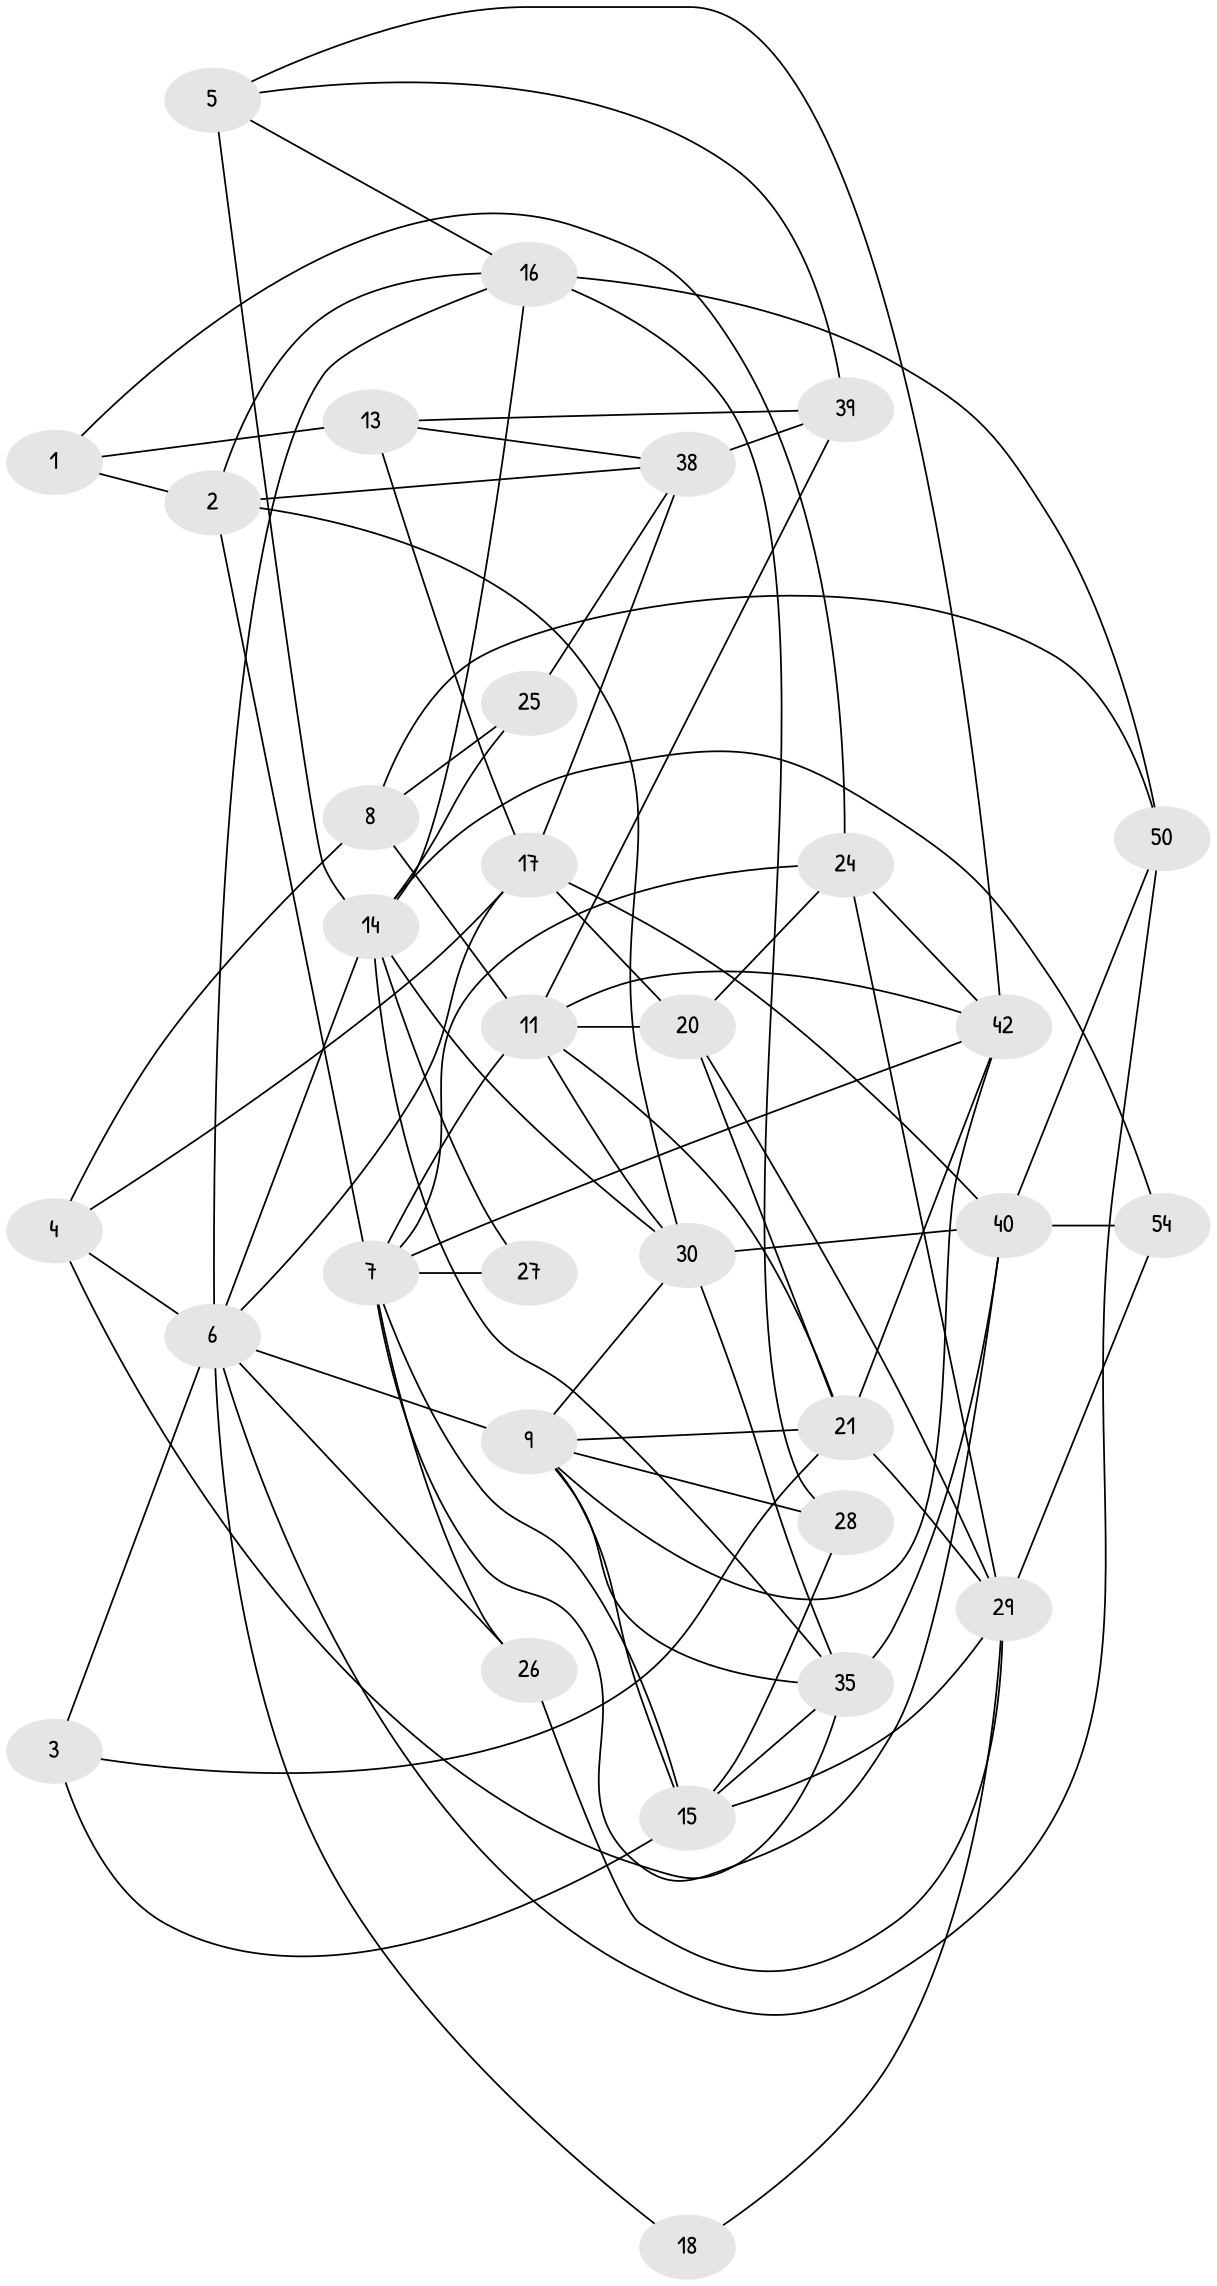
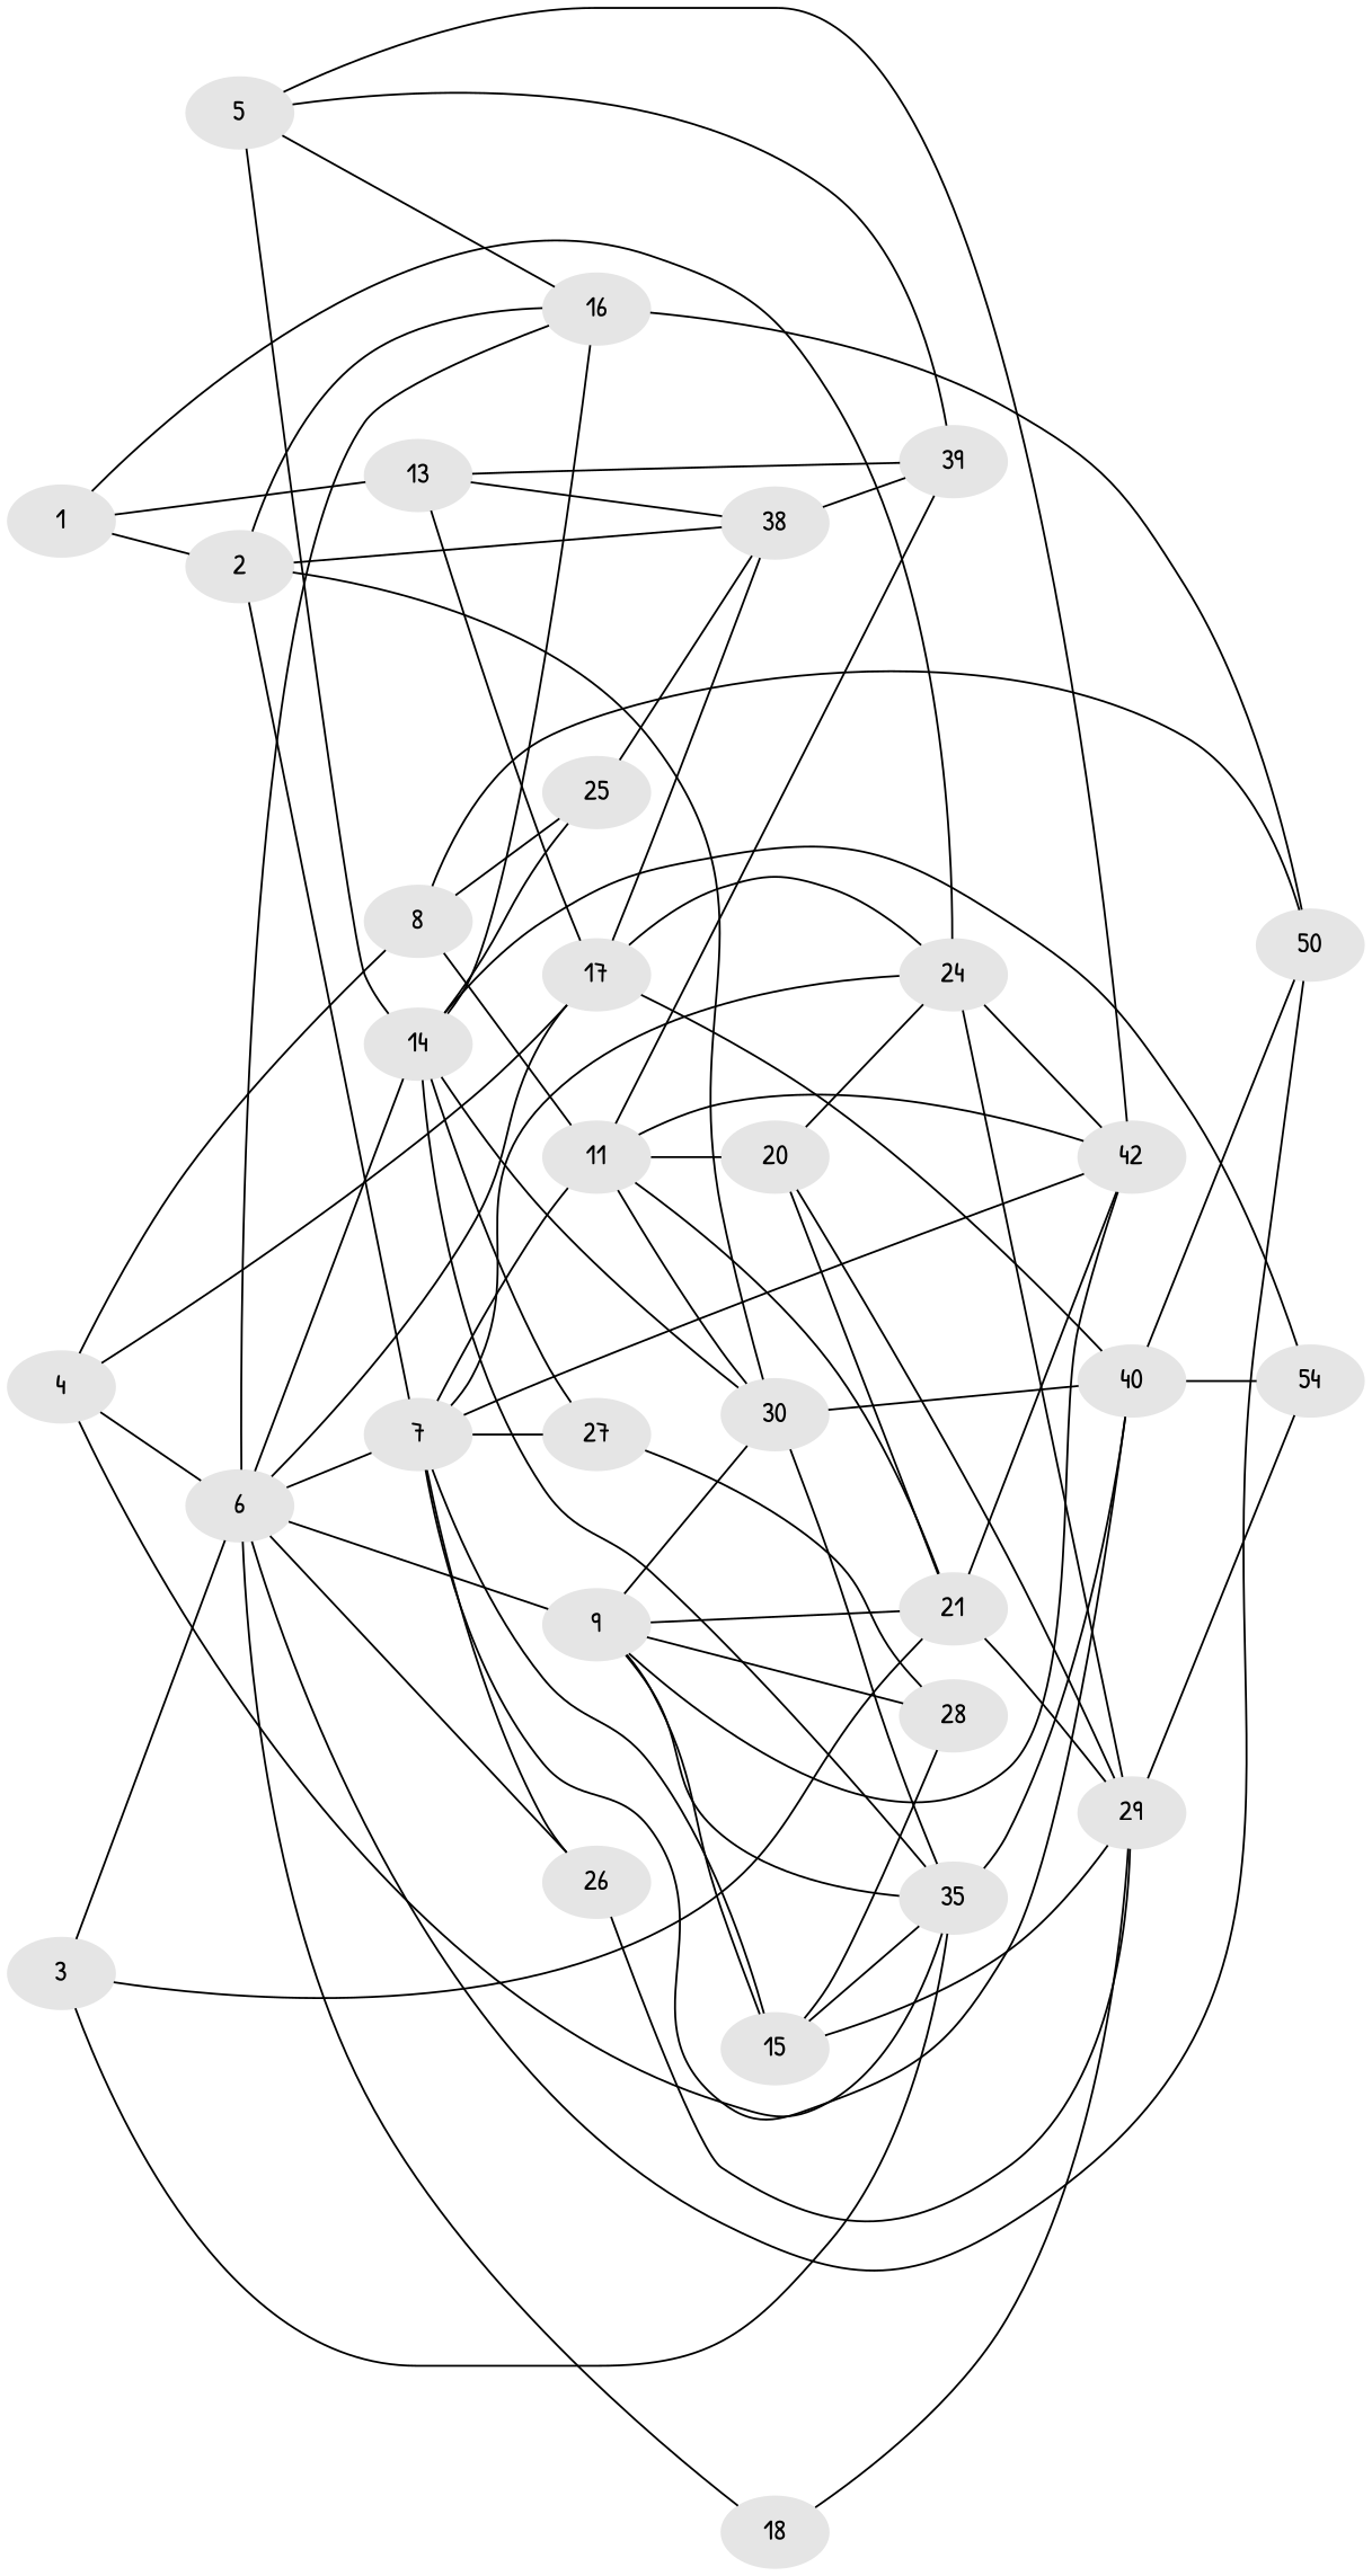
  graph {
    fontname="Patrick Hand"
    rankdir=LR
    node [color=gray90 fontname="Patrick Hand" style=filled]
    edge [fontname="Patrick Hand"]
    1 [super="+12"]
    2 [super="+33"]
    13 [super="+45"]
    24 [super="+53"]
    7 [super="+23"]
    16 [super="+51"]
    30 [super="+36"]
    38 [super="+52"]
    17 [super="+22"]
    39
    42 [super="+55"]
    29 [super="+43"]
    15 [super="+34"]
    27
    26
    11 [super="+31"]
    40 [super="+48"]
    50 [super="+57"]
    28
    35 [super="+47"]
    3 [super="+37"]
    6 [super="+10"]
    21 [super="+46"]
    14 [super="+56"]
    9 [super="+41"]
    18
    4 [super="+32"]
    8 [super="+44"]
    25
    20 [super="+49"]
    5 [super="+19"]
    54
    1 -- 2 [weight=2]
    1 -- 13
    1 -- 24
    2 -- 7
    2 -- 16
    2 -- 30
    2 -- 38
    13 -- 38
    13 -- 17
    13 -- 39
    24 -- 42
    24 -- 29
    7 -- 24
    7 -- 42
    7 -- 15
    7 -- 27
    7 -- 26
    7 -- 11
    7 -- 40
    16 -- 50
-   16 -- 28
+   27 -- 28
    30 -- 40
    30 -- 35
    38 -- 39
    17 -- 38
    17 -- 40 [weight=2]
-   17 -- 20
+   17 -- 24
    29 -- 54
    15 -- 29 [weight=2]
    15 -- 28
    15 -- 35
    26 -- 29
    11 -- 30
    11 -- 39
    11 -- 42
    11 -- 21
    11 -- 20
    40 -- 50
    40 -- 54
    35 -- 40
-   3 -- 15
+   3 -- 35
    3 -- 6
    3 -- 21 [weight=2]
+   6 -- 7
    6 -- 16
    6 -- 17
    6 -- 26
    6 -- 50
    6 -- 14
    6 -- 9
    6 -- 18
    21 -- 42
    21 -- 29
    14 -- 16
    14 -- 30
    14 -- 27
    14 -- 35
    14 -- 25
    14 -- 54
    9 -- 30 [weight=2]
    9 -- 42
    9 -- 15
    9 -- 28
    9 -- 35
    9 -- 21
    18 -- 29
    4 -- 17
    4 -- 35
    4 -- 6
    4 -- 8
    8 -- 11
    8 -- 50
    8 -- 25
    25 -- 38
    20 -- 24
    20 -- 29
    20 -- 21
    5 -- 16
    5 -- 39
    5 -- 42
    5 -- 14
  }
